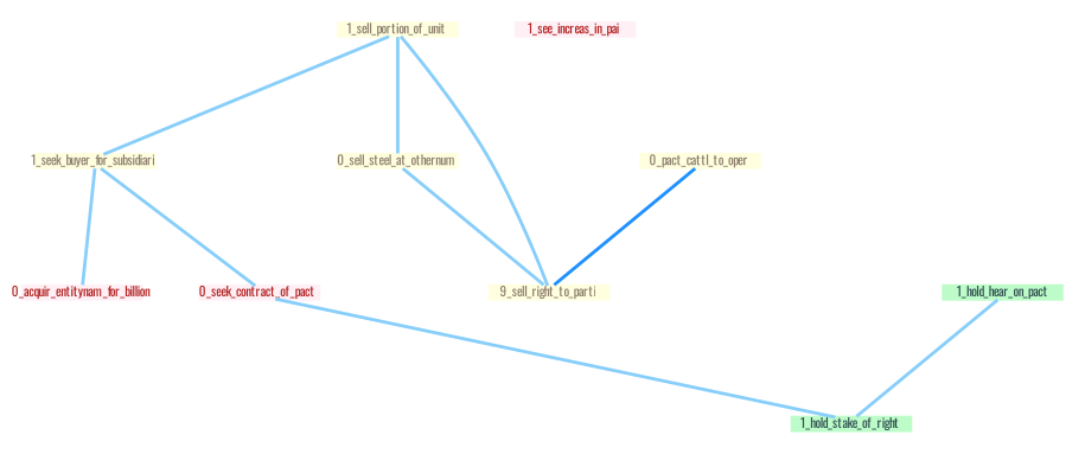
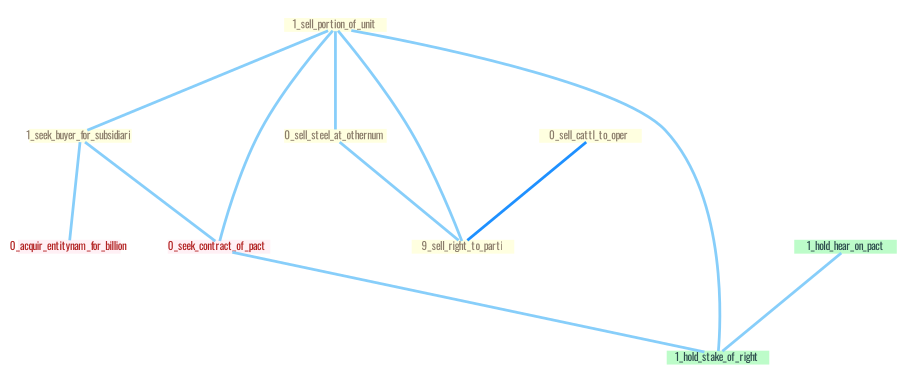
  graph {
    fontname=Oswald
    node [color="#ffffe0" fixedsize=true fontcolor="#8b7d6b" fontname=Oswald fontsize=4 shape=polygon style=filled]
    edge [color="#87cefa" fontname=Oswald w=1]
    "1_sell_portion_of_unit " [height=.06 width=.5]
    "1_seek_buyer_for_subsidiari " [height=.06 width=.5]
-   "0_sell_cattl_to_oper " [height=.06 width=.5 label="0_pact_cattl_to_oper"]
+   "0_sell_cattl_to_oper " [height=.06 width=.5]
    "0_sell_steel_at_othernum " [height=.06 width=.5]
    n5 [height=.06 label="9_sell_right_to_parti" width=.5]
    "0_seek_contract_of_pact " [color="#fff0f5" fontcolor="#b22222" height=.06 width=.5]
    "0_acquir_entitynam_for_billion " [color="#fff0f5" fontcolor="#b22222" height=.06 width=.5]
-   "1_see_increas_in_pai " [color="#fff0f5" fontcolor="#b22222" height=.06 width=.5]
    n9 [color="#BDFCC9" fontcolor="#2f4f4f" height=.06 label="1_hold_stake_of_right" width=.5]
    n10 [color="#BDFCC9" fontcolor="#2f4f4f" height=.06 label="1_hold_hear_on_pact" width=.5]
    subgraph sub_1 {
      "1_sell_portion_of_unit "
      "1_seek_buyer_for_subsidiari "
      "0_sell_cattl_to_oper "
      "0_sell_steel_at_othernum "
      n5
    }
    subgraph sub_2 {
      "0_seek_contract_of_pact "
      "0_acquir_entitynam_for_billion "
-     "1_see_increas_in_pai "
    }
    "1_sell_portion_of_unit " -- "1_seek_buyer_for_subsidiari "
    "1_sell_portion_of_unit " -- "0_sell_steel_at_othernum "
    "1_sell_portion_of_unit " -- n5
+   "1_sell_portion_of_unit " -- "0_seek_contract_of_pact "
+   "1_sell_portion_of_unit " -- n9
    "1_seek_buyer_for_subsidiari " -- "0_seek_contract_of_pact "
    "1_seek_buyer_for_subsidiari " -- "0_acquir_entitynam_for_billion "
    "0_sell_cattl_to_oper " -- n5 [color="#1e90ff" w=2]
    "0_sell_steel_at_othernum " -- n5
    "0_seek_contract_of_pact " -- n9
    n10 -- n9
  }
